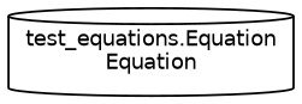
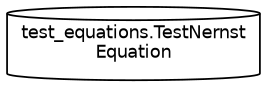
  digraph {
    rankdir=LR
-   n1 [color=black fillcolor=white fontname=Helvetica fontsize=10 height=0.2 label="test_equations.Equation\lEquation" shape=cylinder style=filled width=0.4]
+   n1 [color=black fillcolor=white fontname=Helvetica fontsize=10 height=0.2 label="test_equations.TestNernst\lEquation" shape=cylinder style=filled width=0.4]
  }
